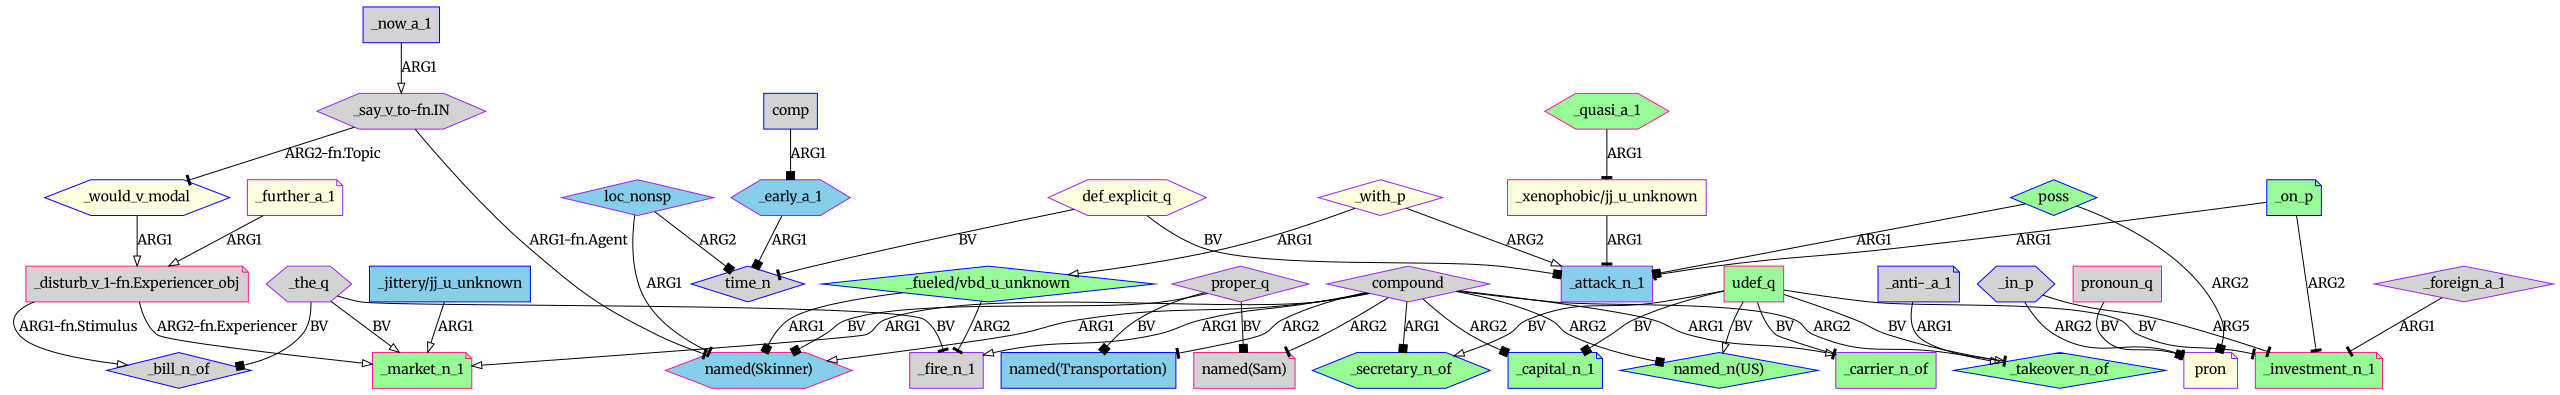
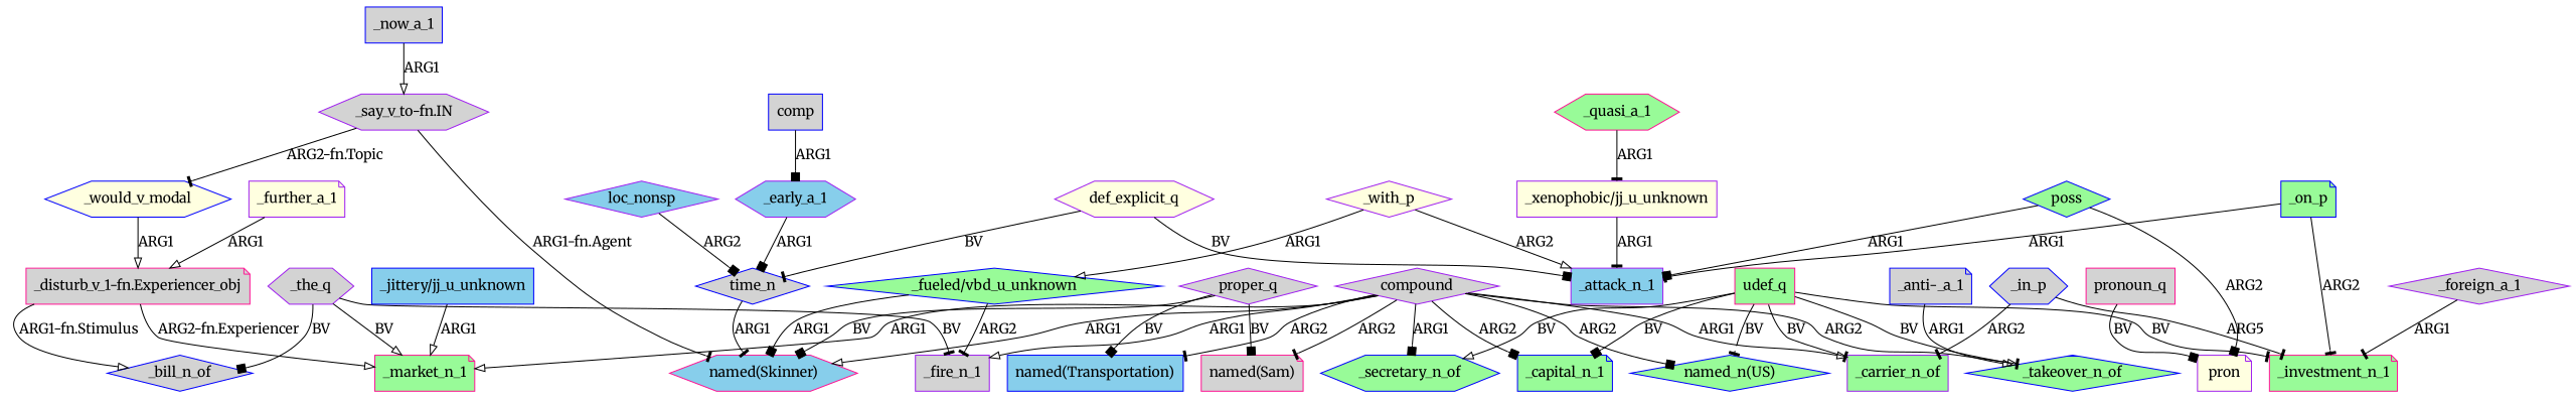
  digraph {
    fontname=Merriweather
    node [color=blue fillcolor=lightgrey fontname=Merriweather shape=diamond style=filled]
    edge [arrowhead=tee fontname=Merriweather]
    "_say_v_to-fn.IN" [color=purple shape=hexagon]
    _would_v_modal [fillcolor=lightyellow shape=hexagon]
    "named(Skinner)" [color=deeppink fillcolor=skyblue shape=hexagon]
    "_disturb_v_1-fn.Experiencer_obj" [color=deeppink shape=note]
    _bill_n_of
    _market_n_1 [color=deeppink fillcolor=palegreen shape=note]
    _the_q [color=purple shape=hexagon]
    _fire_n_1 [color=purple shape=box]
    udef_q [color=deeppink fillcolor=palegreen shape=box]
    _secretary_n_of [fillcolor=palegreen shape=hexagon]
    "named_n(US)" [fillcolor=palegreen]
    _capital_n_1 [fillcolor=palegreen shape=note]
    _takeover_n_of [fillcolor=palegreen]
    _investment_n_1 [color=deeppink fillcolor=palegreen shape=note]
    _carrier_n_of [color=purple fillcolor=palegreen shape=box]
    proper_q [color=purple]
    "named(Transportation)" [fillcolor=skyblue shape=box]
    "named(Sam)" [color=deeppink shape=note]
    loc_nonsp [color=purple fillcolor=skyblue]
    time_n
    compound [color=purple]
    poss [fillcolor=palegreen]
    pron [color=purple fillcolor=lightyellow shape=note]
    _attack_n_1 [color=purple fillcolor=skyblue shape=box]
    _further_a_1 [color=purple fillcolor=lightyellow shape=note]
    def_explicit_q [color=purple fillcolor=lightyellow shape=hexagon]
    "_jittery/jj_u_unknown" [fillcolor=skyblue shape=box]
    _on_p [fillcolor=palegreen shape=note]
    _now_a_1 [shape=box]
    "_fueled/vbd_u_unknown" [fillcolor=palegreen]
    pronoun_q [color=deeppink shape=box]
    _with_p [color=purple fillcolor=lightyellow]
    "_xenophobic/jj_u_unknown" [color=purple fillcolor=lightyellow shape=box]
    _early_a_1 [color=purple fillcolor=skyblue shape=hexagon]
    _foreign_a_1 [color=purple]
    _quasi_a_1 [color=deeppink fillcolor=palegreen shape=hexagon]
    _in_p [shape=hexagon]
    comp [shape=box]
    "_anti-_a_1" [shape=note]
    "_say_v_to-fn.IN" -> _would_v_modal [label="ARG2-fn.Topic"]
    "_say_v_to-fn.IN" -> "named(Skinner)" [label="ARG1-fn.Agent"]
    _would_v_modal -> "_disturb_v_1-fn.Experiencer_obj" [arrowhead=onormal label=ARG1]
    "_disturb_v_1-fn.Experiencer_obj" -> _bill_n_of [arrowhead=onormal label="ARG1-fn.Stimulus"]
    "_disturb_v_1-fn.Experiencer_obj" -> _market_n_1 [arrowhead=onormal label="ARG2-fn.Experiencer"]
    _the_q -> _bill_n_of [arrowhead=box label=BV]
    _the_q -> _market_n_1 [arrowhead=onormal label=BV]
    _the_q -> _fire_n_1 [label=BV]
    udef_q -> _secretary_n_of [arrowhead=onormal label=BV]
-   udef_q -> "named_n(US)" [arrowhead=onormal label=BV]
+   udef_q -> "named_n(US)" [label=BV]
    udef_q -> _capital_n_1 [arrowhead=box label=BV]
    udef_q -> _takeover_n_of [arrowhead=onormal label=BV]
    udef_q -> _investment_n_1 [label=BV]
    udef_q -> _carrier_n_of [label=BV]
    proper_q -> "named(Skinner)" [arrowhead=box label=BV]
    proper_q -> "named(Transportation)" [arrowhead=box label=BV]
    proper_q -> "named(Sam)" [arrowhead=box label=BV]
-   loc_nonsp -> "named(Skinner)" [label=ARG1]
+   time_n -> "named(Skinner)" [label=ARG1]
    loc_nonsp -> time_n [arrowhead=box label=ARG2]
    compound -> "named(Skinner)" [arrowhead=onormal label=ARG1]
    compound -> _market_n_1 [arrowhead=onormal label=ARG1]
    compound -> _fire_n_1 [arrowhead=onormal label=ARG1]
    compound -> _secretary_n_of [arrowhead=box label=ARG1]
    compound -> "named_n(US)" [arrowhead=box label=ARG2]
    compound -> _capital_n_1 [arrowhead=box label=ARG2]
    compound -> _takeover_n_of [label=ARG2]
    compound -> _carrier_n_of [arrowhead=onormal label=ARG1]
    compound -> "named(Transportation)" [label=ARG2]
    compound -> "named(Sam)" [label=ARG2]
    poss -> pron [arrowhead=box label=ARG2]
    poss -> _attack_n_1 [arrowhead=box label=ARG1]
    _further_a_1 -> "_disturb_v_1-fn.Experiencer_obj" [arrowhead=onormal label=ARG1]
    def_explicit_q -> time_n [label=BV]
    def_explicit_q -> _attack_n_1 [arrowhead=box label=BV]
    "_jittery/jj_u_unknown" -> _market_n_1 [arrowhead=onormal label=ARG1]
    _on_p -> _investment_n_1 [label=ARG2]
    _on_p -> _attack_n_1 [label=ARG1]
    _now_a_1 -> "_say_v_to-fn.IN" [arrowhead=onormal label=ARG1]
    "_fueled/vbd_u_unknown" -> "named(Skinner)" [arrowhead=box label=ARG1]
    "_fueled/vbd_u_unknown" -> _fire_n_1 [label=ARG2]
    pronoun_q -> pron [arrowhead=box label=BV]
    _with_p -> _attack_n_1 [arrowhead=onormal label=ARG2]
    _with_p -> "_fueled/vbd_u_unknown" [arrowhead=onormal label=ARG1]
    "_xenophobic/jj_u_unknown" -> _attack_n_1 [label=ARG1]
    _early_a_1 -> time_n [arrowhead=box label=ARG1]
    _foreign_a_1 -> _investment_n_1 [label=ARG1]
    _quasi_a_1 -> "_xenophobic/jj_u_unknown" [label=ARG1]
    _in_p -> _investment_n_1 [label=ARG5]
-   _in_p -> pron [label=ARG2]
+   _in_p -> _carrier_n_of [label=ARG2]
    comp -> _early_a_1 [arrowhead=box label=ARG1]
    "_anti-_a_1" -> _takeover_n_of [arrowhead=onormal label=ARG1]
  }
